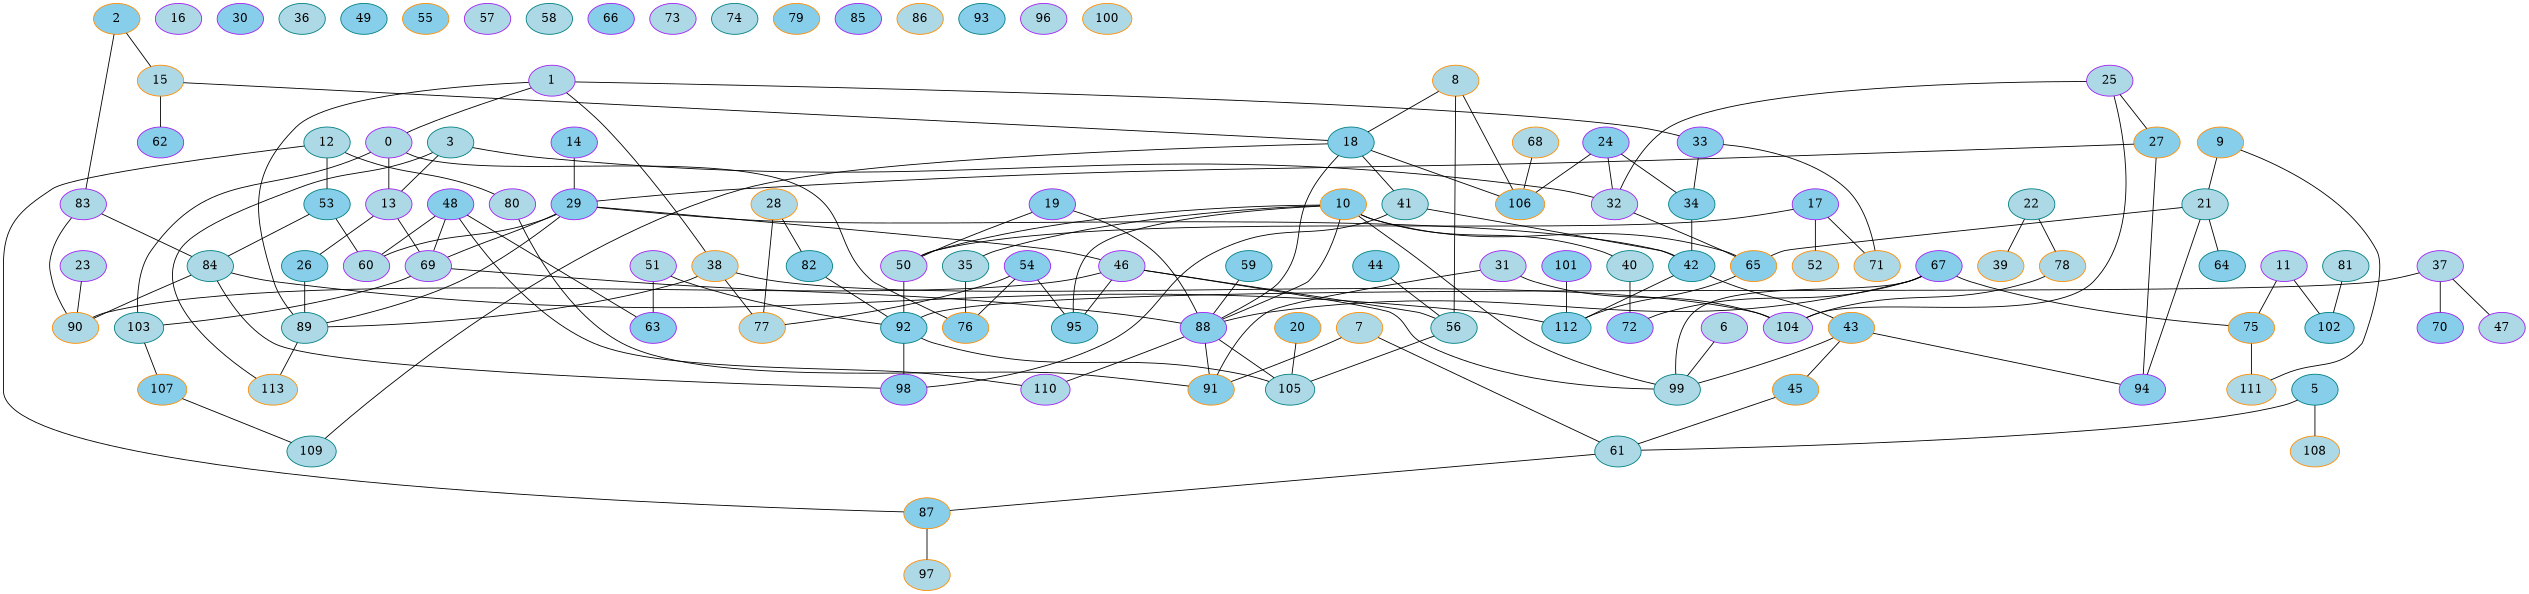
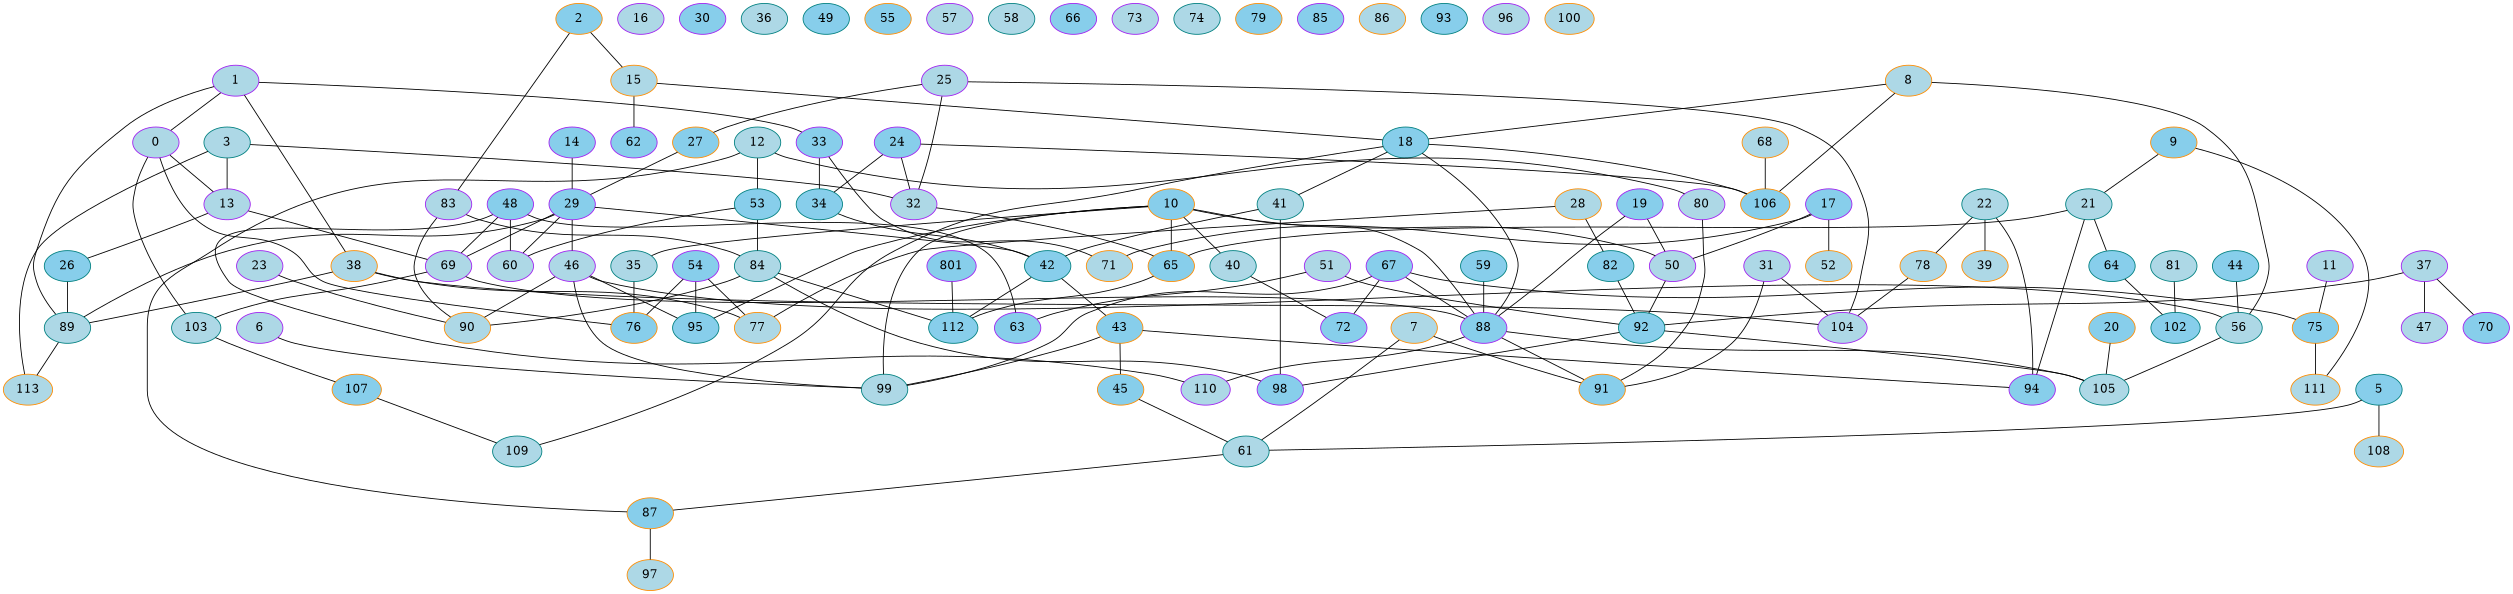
  graph {
    node [color=purple fillcolor=lightblue style=filled]
    n1 [label=0]
    1
    33 [fillcolor=skyblue]
    38 [color=darkorange]
    89 [color=teal]
    13
    76 [color=darkorange fillcolor=skyblue]
    103 [color=teal]
    71 [color=darkorange]
    34 [color=teal fillcolor=skyblue]
    104
    77 [color=darkorange]
    113 [color=darkorange]
    2 [color=darkorange fillcolor=skyblue]
    15 [color=darkorange]
    83
    18 [color=teal fillcolor=skyblue]
    62 [fillcolor=skyblue]
    90 [color=darkorange]
    84 [color=teal]
    3 [color=teal]
    32
    26 [color=teal fillcolor=skyblue]
    69
    65 [color=darkorange fillcolor=skyblue]
    107 [color=darkorange fillcolor=skyblue]
    5 [color=teal fillcolor=skyblue]
    61 [color=teal]
    108 [color=darkorange]
    87 [color=darkorange fillcolor=skyblue]
    99 [color=teal]
    6
    7 [color=darkorange]
    91 [color=darkorange fillcolor=skyblue]
    8 [color=darkorange]
    56 [color=teal]
    106 [color=darkorange fillcolor=skyblue]
    88 [fillcolor=skyblue]
    41 [color=teal]
    109 [color=teal]
    105 [color=teal]
    9 [color=darkorange fillcolor=skyblue]
    21 [color=teal]
    111 [color=darkorange]
    64 [color=teal fillcolor=skyblue]
    94 [fillcolor=skyblue]
    10 [color=darkorange fillcolor=skyblue]
    35 [color=teal]
    40 [color=teal]
    50
    95 [color=teal fillcolor=skyblue]
    72 [fillcolor=skyblue]
    92 [color=teal fillcolor=skyblue]
    112 [color=teal fillcolor=skyblue]
    110
    75 [color=darkorange fillcolor=skyblue]
    11
    102 [color=teal fillcolor=skyblue]
    12 [color=teal]
    53 [color=teal fillcolor=skyblue]
    80
    60
    97 [color=darkorange]
    14 [fillcolor=skyblue]
    29 [fillcolor=skyblue]
    42 [color=teal fillcolor=skyblue]
    46
    16
    17 [fillcolor=skyblue]
    52 [color=darkorange]
    98 [fillcolor=skyblue]
    19 [fillcolor=skyblue]
    20 [color=darkorange fillcolor=skyblue]
    22 [color=teal]
    39 [color=darkorange]
    78 [color=darkorange]
    23
    24 [fillcolor=skyblue]
    25
    27 [color=darkorange fillcolor=skyblue]
    28 [color=darkorange]
    82 [color=teal fillcolor=skyblue]
    43 [color=darkorange fillcolor=skyblue]
    30 [fillcolor=skyblue]
    31
    36 [color=teal]
    37
    47
    70 [fillcolor=skyblue]
    45 [color=darkorange fillcolor=skyblue]
    44 [color=teal fillcolor=skyblue]
    48 [fillcolor=skyblue]
    63 [fillcolor=skyblue]
    49 [color=teal fillcolor=skyblue]
    51
    54 [fillcolor=skyblue]
    55 [color=darkorange fillcolor=skyblue]
    57
    58 [color=teal]
    59 [color=teal fillcolor=skyblue]
    66 [fillcolor=skyblue]
    67 [fillcolor=skyblue]
    68 [color=darkorange]
    73
    74 [color=teal]
    79 [color=darkorange fillcolor=skyblue]
    81 [color=teal]
    85 [fillcolor=skyblue]
    86 [color=darkorange]
    93 [color=teal fillcolor=skyblue]
    96
    100 [color=darkorange]
-   101 [fillcolor=skyblue]
+   101 [fillcolor=skyblue label=801]
    n1 -- 13
    n1 -- 76
    n1 -- 103
    1 -- n1
    1 -- 33
    1 -- 38
    1 -- 89
    33 -- 71
    33 -- 34
    38 -- 89
    38 -- 104
    38 -- 77
    89 -- 113
    13 -- 26
    13 -- 69
    103 -- 107
    34 -- 42
    2 -- 15
    2 -- 83
    15 -- 18
    15 -- 62
    83 -- 90
    83 -- 84
    18 -- 106
    18 -- 88
    18 -- 41
    18 -- 109
    84 -- 90
    84 -- 112
    84 -- 98
    3 -- 13
    3 -- 113
    3 -- 32
    32 -- 65
    26 -- 89
    69 -- 103
    69 -- 88
    65 -- 112
    107 -- 109
    5 -- 61
    5 -- 108
    61 -- 87
    87 -- 97
    6 -- 99
    7 -- 61
    7 -- 91
    8 -- 18
    8 -- 56
    8 -- 106
    56 -- 105
    88 -- 91
    88 -- 105
    88 -- 110
    41 -- 42
    41 -- 98
    9 -- 21
    9 -- 111
    21 -- 65
    21 -- 64
    21 -- 94
    10 -- 65
    10 -- 99
    10 -- 88
    10 -- 35
    10 -- 40
    10 -- 50
    10 -- 95
    35 -- 76
    40 -- 72
    50 -- 92
    92 -- 105
    92 -- 98
    75 -- 111
    11 -- 75
-   11 -- 102
+   64 -- 102
    12 -- 87
    12 -- 53
    12 -- 80
    53 -- 84
    53 -- 60
    80 -- 91
    14 -- 29
    29 -- 89
    29 -- 69
    29 -- 60
    29 -- 42
    29 -- 46
    42 -- 112
    42 -- 43
    46 -- 90
    46 -- 99
    46 -- 56
    46 -- 95
    17 -- 71
    17 -- 50
    17 -- 52
    19 -- 88
    19 -- 50
    20 -- 105
    22 -- 39
    22 -- 78
    78 -- 104
    23 -- 90
    24 -- 34
    24 -- 32
    24 -- 106
    25 -- 104
    25 -- 32
    25 -- 27
-   27 -- 94
+   22 -- 94
    27 -- 29
    28 -- 77
    28 -- 82
    82 -- 92
    43 -- 99
    43 -- 94
    43 -- 45
    31 -- 104
    31 -- 91
    37 -- 92
    37 -- 47
    37 -- 70
    45 -- 61
    44 -- 56
    48 -- 69
    48 -- 110
    48 -- 60
    48 -- 63
    51 -- 92
    51 -- 63
    54 -- 76
    54 -- 77
    54 -- 95
    59 -- 88
    67 -- 99
    67 -- 88
    67 -- 72
    67 -- 75
    68 -- 106
    81 -- 102
    101 -- 112
  }
